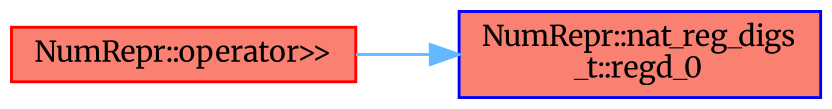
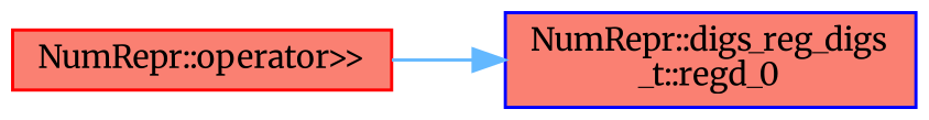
  digraph {
    rankdir=RL
    fontname=Merriweather
    node [fillcolor=salmon fontname=Merriweather fontsize=10 shape=box style=filled]
-   n1 [color=blue fontcolor=black height=0.2 label="NumRepr::nat_reg_digs\l_t::regd_0" width=0.4]
+   n1 [color=blue fontcolor=black height=0.2 label="NumRepr::digs_reg_digs\l_t::regd_0" width=0.4]
    n2 [color=red height=0.2 label="NumRepr::operator\>\>" width=0.4]
    n1 -> n2 [color=steelblue1 dir=back fontname=Merriweather fontsize=10 labelfontname=Helvetica labelfontsize=10 style=solid]
  }
